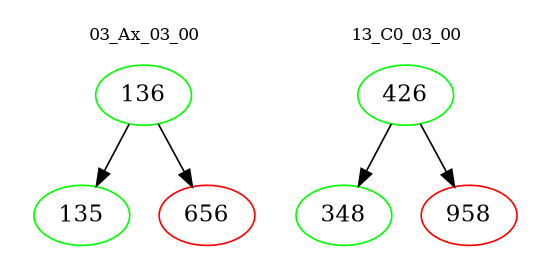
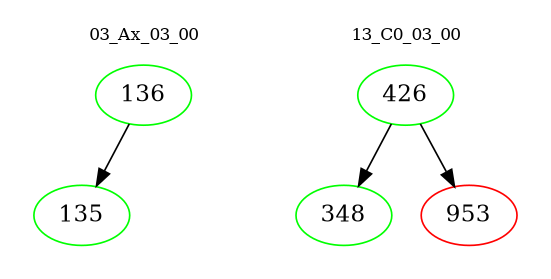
  digraph {
    node [color=green]
    edge [color=black]
    n1 [label=136]
    n2 [label=135]
-   n3 [color=red label=656]
    n4 [label=426]
    n5 [label=348]
-   n6 [color=red label=958]
+   n6 [color=red label=953]
    subgraph cluster_1 {
      color=white
      fontsize=10
      label="03_Ax_03_00"
      n1
      n2
-     n3
    }
    subgraph cluster_2 {
      color=white
      fontsize=10
      label="13_C0_03_00"
      n4
      n5
      n6
    }
    n1 -> n2
-   n1 -> n3
    n4 -> n5
    n4 -> n6
  }
